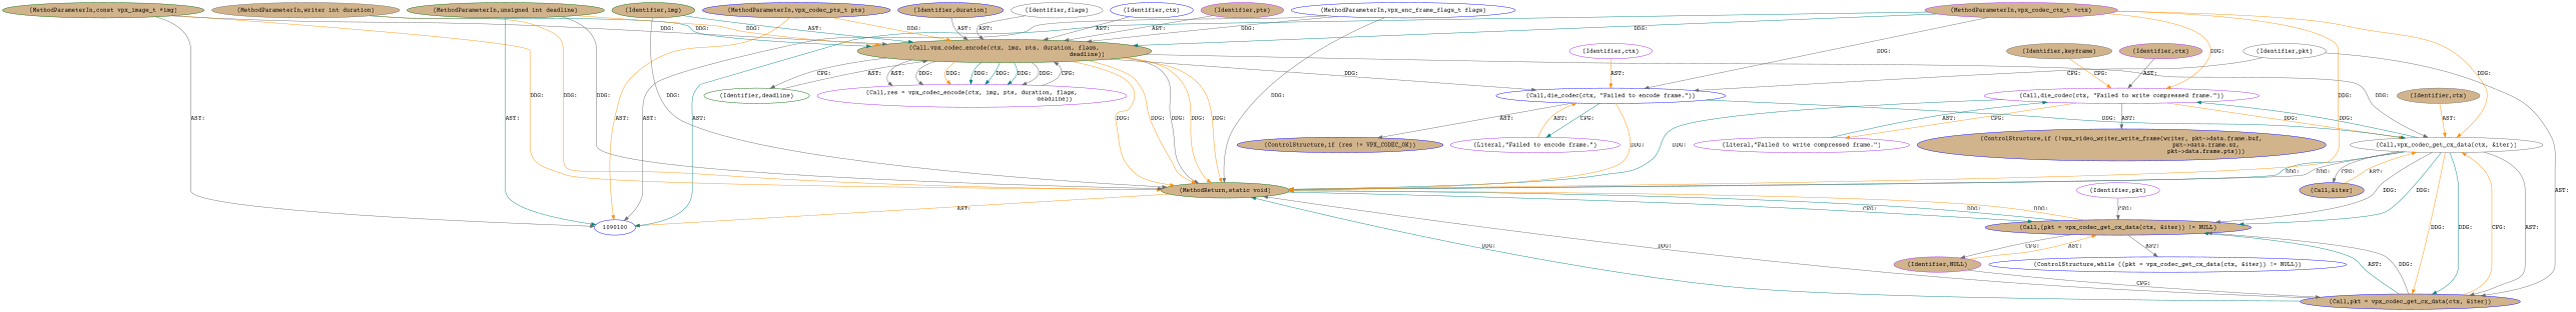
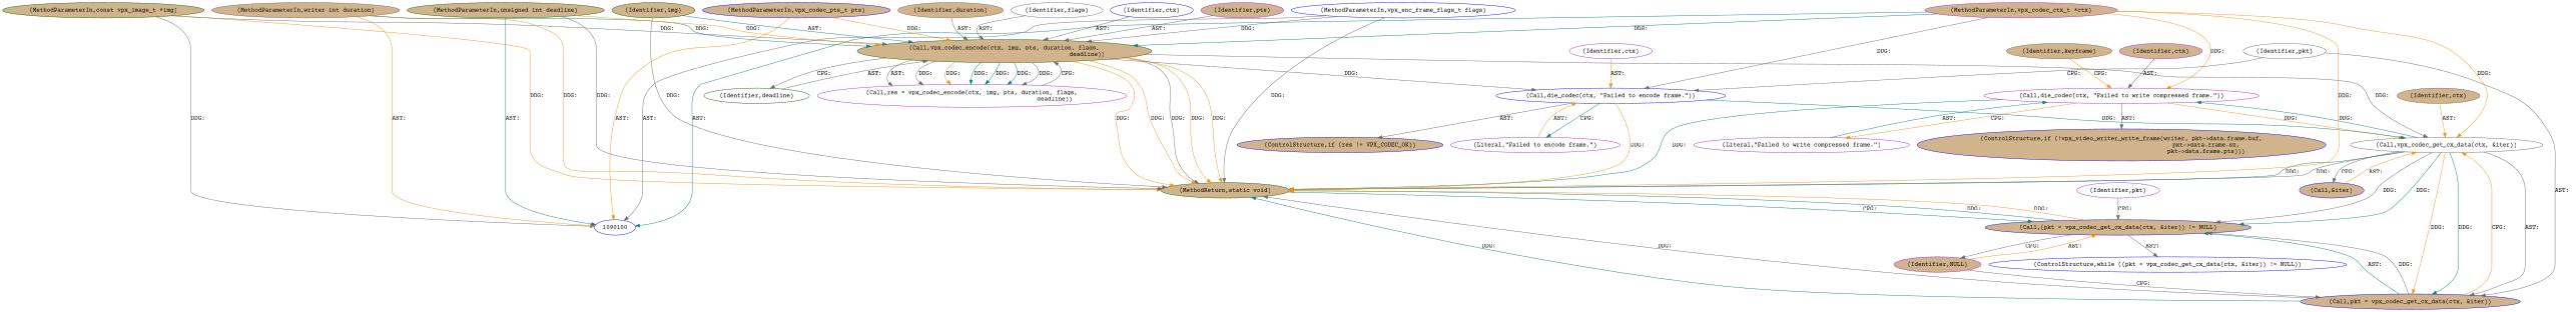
  digraph {
    fontname="Courier Prime"
    node [color=blue fillcolor=tan fontname="Courier Prime" style=filled]
    edge [color=gray40 fontname="Courier Prime"]
    n1 [color=purple fillcolor=white label="(Call,die_codec(ctx, \"Failed to write compressed frame.\"))"]
    n2 [color=gray40 fillcolor=white label="(Call,vpx_codec_get_cx_data(ctx, &iter))"]
    n3 [label="(ControlStructure,if (!vpx_video_writer_write_frame(writer, pkt->data.frame.buf,\n                                                pkt->data.frame.sz,\n                                                pkt->data.frame.pts)))"]
    n4 [color=darkgreen label="(MethodReturn,static void)"]
    n5 [color=purple fillcolor=white label="(Literal,\"Failed to write compressed frame.\")"]
    n6 [label="(Call,(pkt = vpx_codec_get_cx_data(ctx, &iter)) != NULL)"]
    n7 [label="(Call,pkt = vpx_codec_get_cx_data(ctx, &iter))"]
    n8 [label="(Call,&iter)"]
    n9 [color=purple label="(Identifier,NULL)"]
    n10 [fillcolor=white label="(ControlStructure,while ((pkt = vpx_codec_get_cx_data(ctx, &iter)) != NULL))"]
    n11 [fillcolor=white label="(Call,die_codec(ctx, \"Failed to encode frame.\"))"]
    n12 [color=purple fillcolor=white label="(Literal,\"Failed to encode frame.\")"]
    n13 [label="(ControlStructure,if (res != VPX_CODEC_OK))"]
    n14 [color=darkgreen label="(Call,vpx_codec_encode(ctx, img, pts, duration, flags,\n                                               deadline))"]
    n15 [color=darkgreen fillcolor=white label="(Identifier,deadline)"]
    n16 [color=purple fillcolor=white label="(Call,res = vpx_codec_encode(ctx, img, pts, duration, flags,\n                                               deadline))"]
    n17 [color=purple label="(MethodParameterIn,vpx_codec_ctx_t *ctx)"]
    n18 [fillcolor=white label=1090100]
    n19 [color=darkgreen label="(MethodParameterIn,const vpx_image_t *img)"]
    n20 [label="(MethodParameterIn,vpx_codec_pts_t pts)"]
    n21 [color=gray40 label="(MethodParameterIn,writer int duration)"]
    n22 [fillcolor=white label="(MethodParameterIn,vpx_enc_frame_flags_t flags)"]
    n23 [color=darkgreen label="(MethodParameterIn,unsigned int deadline)"]
    n24 [color=gray40 label="(Identifier,ctx)"]
    n25 [color=darkgreen label="(Identifier,img)"]
    n26 [color=purple label="(Identifier,ctx)"]
    n27 [color=gray40 fillcolor=white label="(Identifier,pkt)"]
    n28 [color=purple fillcolor=white label="(Identifier,pkt)"]
-   n29 [label="(Identifier,duration)"]
+   n29 [color=gray40 label="(Identifier,duration)"]
    n30 [color=gray40 fillcolor=white label="(Identifier,flags)"]
    n31 [color=gray40 label="(Identifier,keyframe)"]
    n32 [color=purple fillcolor=white label="(Identifier,ctx)"]
    n33 [fillcolor=white label="(Identifier,ctx)"]
    n34 [color=purple label="(Identifier,pts)"]
    n1 -> n2 [color=darkorange label="DDG: "]
    n1 -> n3 [label="AST: "]
    n1 -> n4 [color=teal label="DDG: "]
    n1 -> n5 [color=darkorange label="CFG: "]
    n2 -> n1 [color=teal label="DDG: "]
    n2 -> n4 [color=teal label="DDG: "]
    n2 -> n4 [label="DDG: "]
    n2 -> n6 [color=teal label="DDG: "]
    n2 -> n6 [label="DDG: "]
    n2 -> n7 [label="AST: "]
    n2 -> n7 [color=darkorange label="DDG: "]
    n2 -> n7 [color=teal label="DDG: "]
    n2 -> n8 [label="CFG: "]
    n4 -> n6 [color=teal label="CFG: "]
    n5 -> n1 [color=teal label="AST: "]
    n6 -> n4 [color=teal label="DDG: "]
    n6 -> n4 [color=darkorange label="DDG: "]
    n6 -> n9 [label="CFG: "]
    n6 -> n10 [label="AST: "]
    n7 -> n2 [color=darkorange label="CFG: "]
    n7 -> n4 [color=teal label="DDG: "]
    n7 -> n4 [label="DDG: "]
    n7 -> n6 [color=teal label="AST: "]
    n7 -> n6 [label="DDG: "]
    n8 -> n2 [color=darkorange label="AST: "]
    n9 -> n6 [color=darkorange label="AST: "]
    n9 -> n7 [label="CFG: "]
    n11 -> n2 [color=teal label="DDG: "]
    n11 -> n4 [color=darkorange label="DDG: "]
    n11 -> n12 [color=teal label="CFG: "]
    n11 -> n13 [label="AST: "]
    n12 -> n11 [color=darkorange label="AST: "]
    n14 -> n2 [label="DDG: "]
    n14 -> n4 [label="DDG: "]
    n14 -> n4 [color=darkorange label="DDG: "]
    n14 -> n4 [color=darkorange label="DDG: "]
    n14 -> n4 [color=darkorange label="DDG: "]
    n14 -> n4 [color=darkorange label="DDG: "]
    n14 -> n11 [label="DDG: "]
    n14 -> n15 [label="CFG: "]
    n14 -> n16 [label="AST: "]
    n14 -> n16 [label="DDG: "]
    n14 -> n16 [color=darkorange label="DDG: "]
    n14 -> n16 [color=teal label="DDG: "]
    n14 -> n16 [color=teal label="DDG: "]
    n14 -> n16 [color=teal label="DDG: "]
    n14 -> n16 [label="DDG: "]
    n15 -> n14 [label="AST: "]
    n16 -> n14 [label="CFG: "]
    n17 -> n1 [color=darkorange label="DDG: "]
    n17 -> n2 [color=darkorange label="DDG: "]
    n17 -> n4 [color=darkorange label="DDG: "]
    n17 -> n11 [label="DDG: "]
    n17 -> n14 [color=teal label="DDG: "]
    n17 -> n18 [color=teal label="AST: "]
    n19 -> n4 [color=darkorange label="DDG: "]
    n19 -> n14 [label="DDG: "]
-   n19 -> n18 [label="AST: "]
+   n19 -> n18 [label="DDG: "]
    n20 -> n14 [color=darkorange label="DDG: "]
    n20 -> n18 [color=darkorange label="AST: "]
    n21 -> n4 [color=darkorange label="DDG: "]
    n21 -> n14 [color=teal label="DDG: "]
-   n4 -> n18 [color=darkorange label="AST: "]
+   n21 -> n18 [color=darkorange label="AST: "]
    n22 -> n4 [label="DDG: "]
    n22 -> n14 [label="DDG: "]
    n22 -> n18 [label="AST: "]
    n23 -> n4 [label="DDG: "]
    n23 -> n14 [color=darkorange label="DDG: "]
    n23 -> n18 [color=teal label="AST: "]
    n24 -> n2 [color=darkorange label="AST: "]
    n25 -> n4 [label="DDG: "]
    n25 -> n14 [color=teal label="AST: "]
    n26 -> n1 [label="AST: "]
    n27 -> n7 [label="AST: "]
    n27 -> n11 [label="CFG: "]
    n28 -> n6 [label="CFG: "]
    n29 -> n14 [label="AST: "]
    n30 -> n14 [label="AST: "]
    n31 -> n1 [color=darkorange label="CFG: "]
    n32 -> n11 [color=darkorange label="AST: "]
    n33 -> n14 [label="AST: "]
    n34 -> n14 [label="AST: "]
  }
